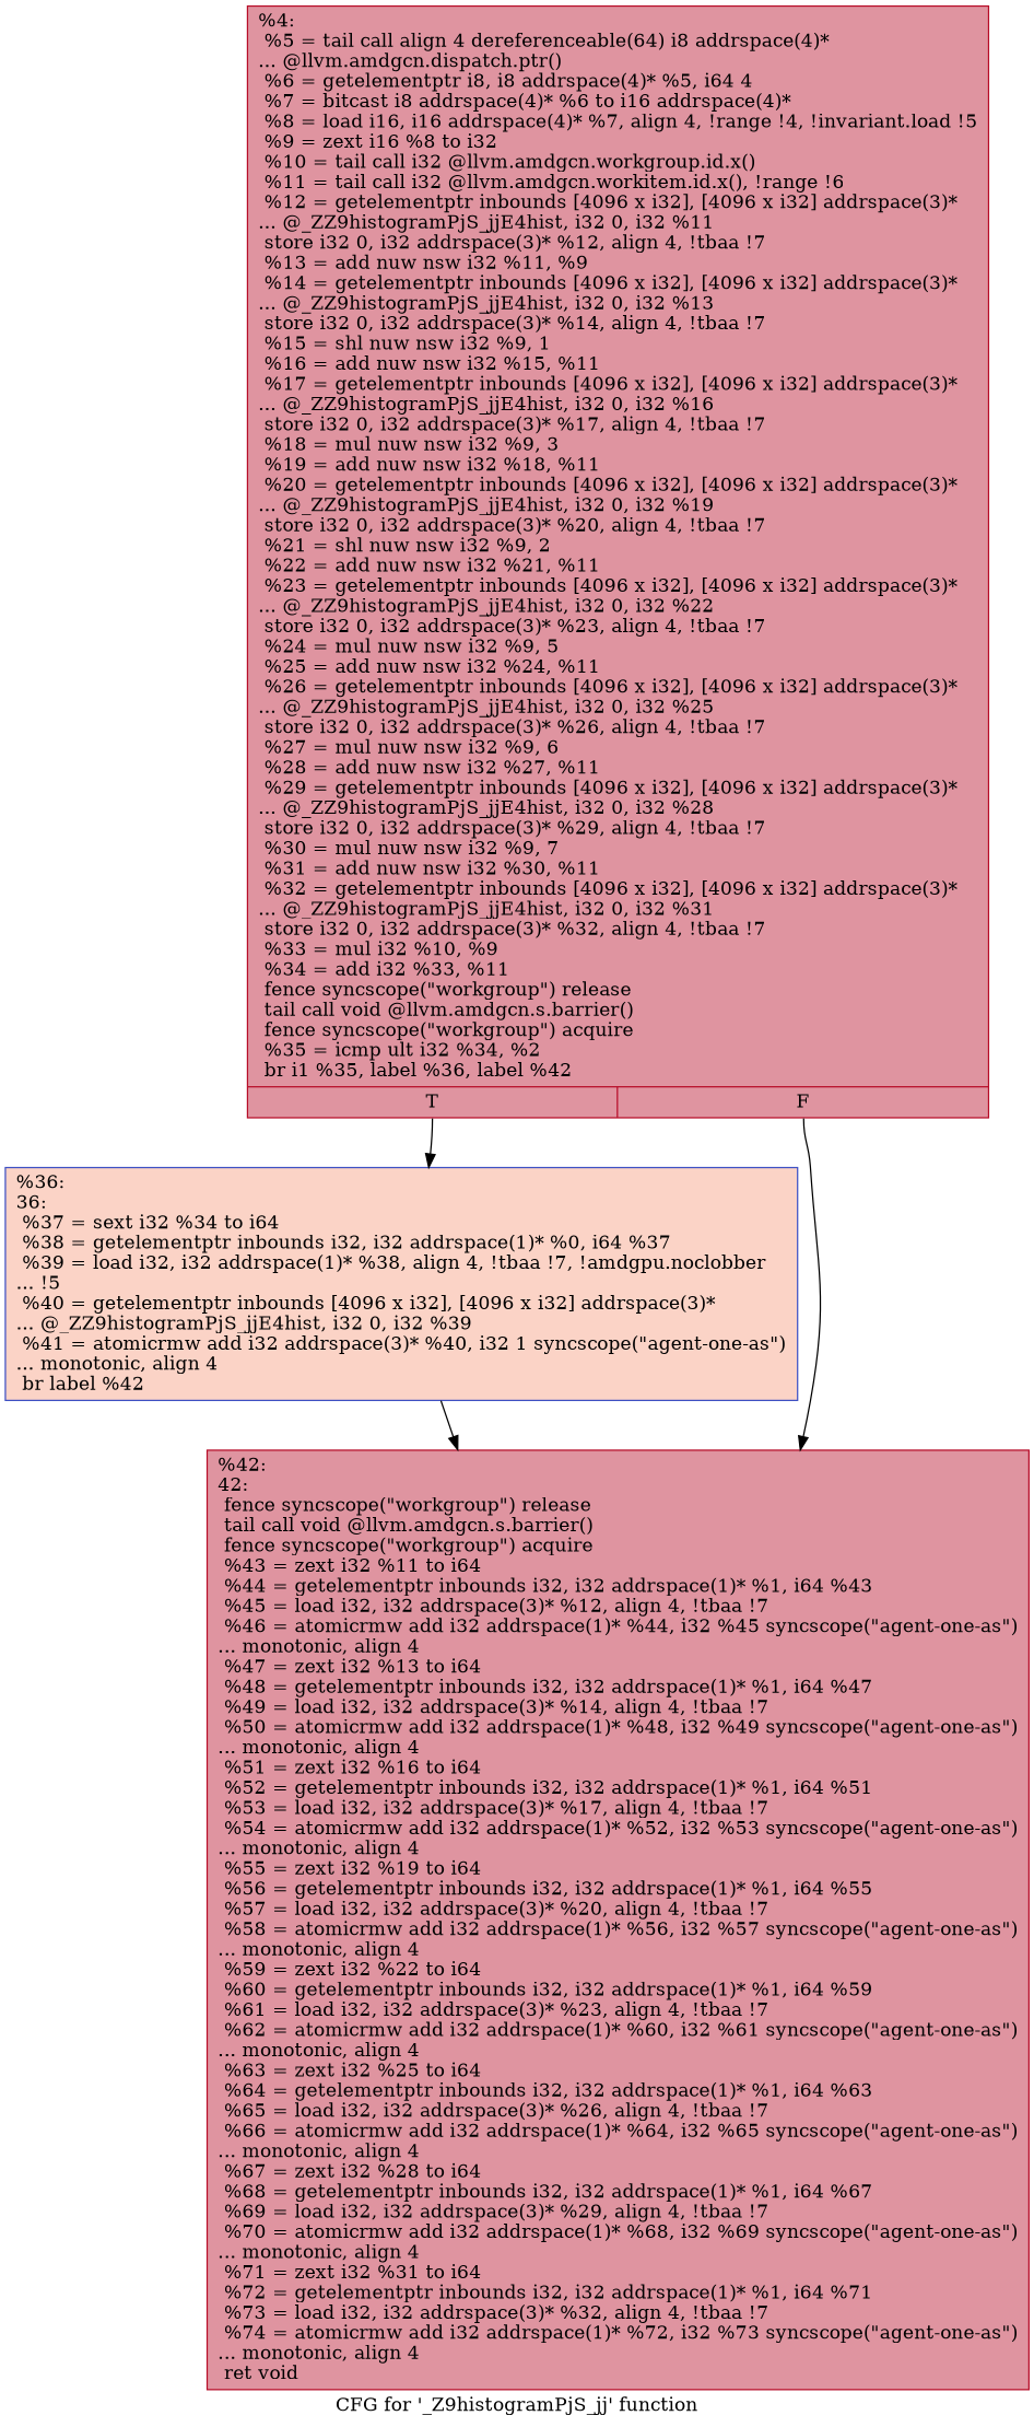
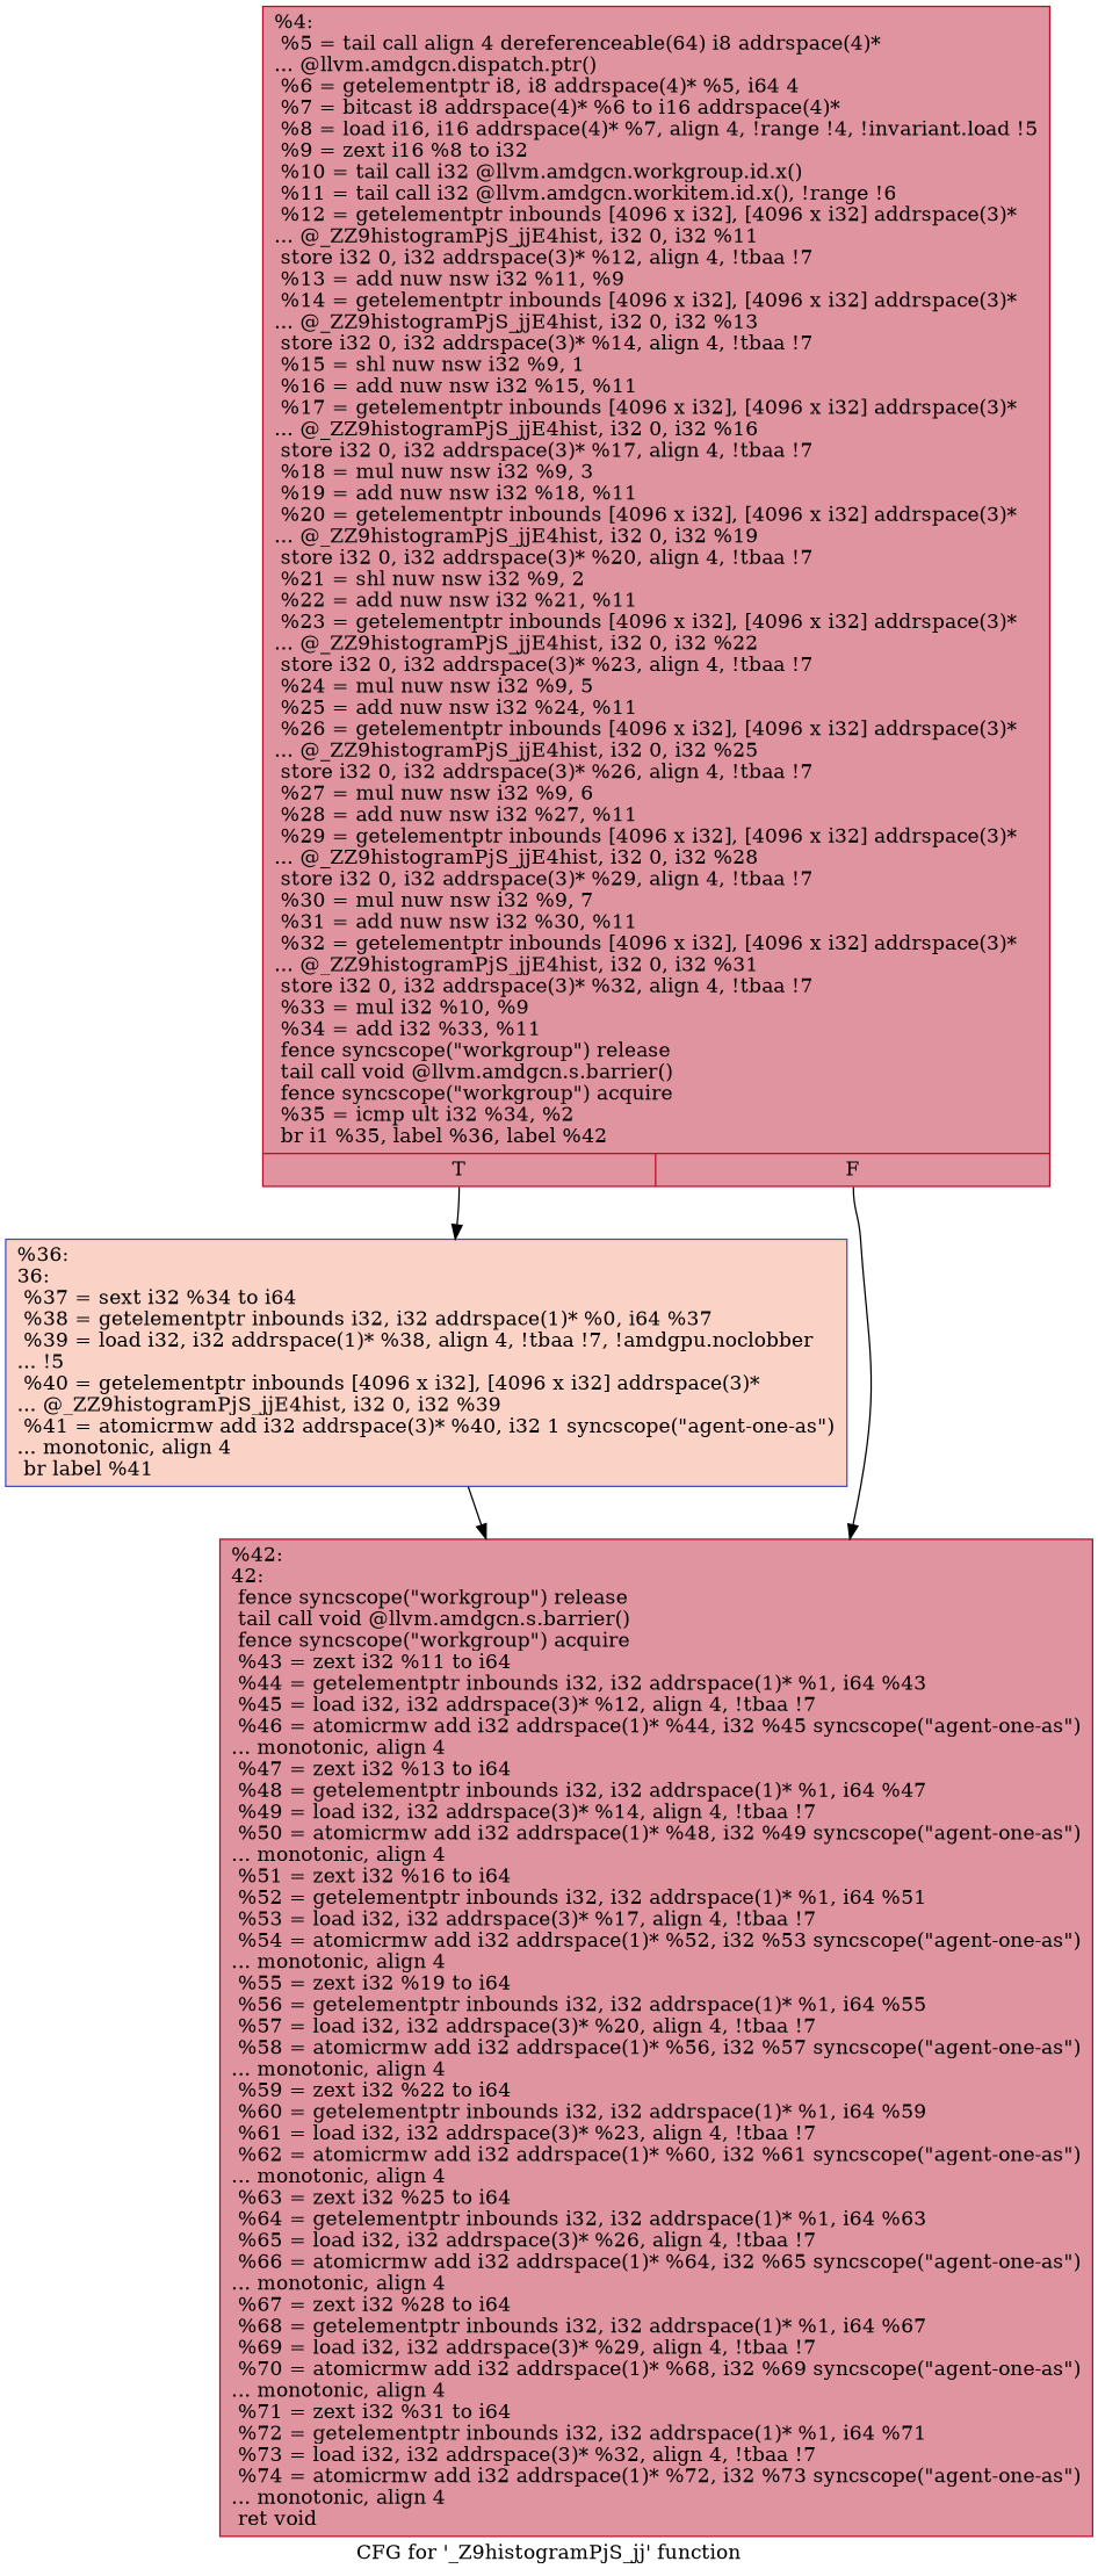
  digraph {
    label="CFG for '_Z9histogramPjS_jj' function"
    node [color="#b70d28ff" fillcolor="#b70d2870" shape=record style=filled]
    n1 [label="{%4:\l  %5 = tail call align 4 dereferenceable(64) i8 addrspace(4)*\l... @llvm.amdgcn.dispatch.ptr()\l  %6 = getelementptr i8, i8 addrspace(4)* %5, i64 4\l  %7 = bitcast i8 addrspace(4)* %6 to i16 addrspace(4)*\l  %8 = load i16, i16 addrspace(4)* %7, align 4, !range !4, !invariant.load !5\l  %9 = zext i16 %8 to i32\l  %10 = tail call i32 @llvm.amdgcn.workgroup.id.x()\l  %11 = tail call i32 @llvm.amdgcn.workitem.id.x(), !range !6\l  %12 = getelementptr inbounds [4096 x i32], [4096 x i32] addrspace(3)*\l... @_ZZ9histogramPjS_jjE4hist, i32 0, i32 %11\l  store i32 0, i32 addrspace(3)* %12, align 4, !tbaa !7\l  %13 = add nuw nsw i32 %11, %9\l  %14 = getelementptr inbounds [4096 x i32], [4096 x i32] addrspace(3)*\l... @_ZZ9histogramPjS_jjE4hist, i32 0, i32 %13\l  store i32 0, i32 addrspace(3)* %14, align 4, !tbaa !7\l  %15 = shl nuw nsw i32 %9, 1\l  %16 = add nuw nsw i32 %15, %11\l  %17 = getelementptr inbounds [4096 x i32], [4096 x i32] addrspace(3)*\l... @_ZZ9histogramPjS_jjE4hist, i32 0, i32 %16\l  store i32 0, i32 addrspace(3)* %17, align 4, !tbaa !7\l  %18 = mul nuw nsw i32 %9, 3\l  %19 = add nuw nsw i32 %18, %11\l  %20 = getelementptr inbounds [4096 x i32], [4096 x i32] addrspace(3)*\l... @_ZZ9histogramPjS_jjE4hist, i32 0, i32 %19\l  store i32 0, i32 addrspace(3)* %20, align 4, !tbaa !7\l  %21 = shl nuw nsw i32 %9, 2\l  %22 = add nuw nsw i32 %21, %11\l  %23 = getelementptr inbounds [4096 x i32], [4096 x i32] addrspace(3)*\l... @_ZZ9histogramPjS_jjE4hist, i32 0, i32 %22\l  store i32 0, i32 addrspace(3)* %23, align 4, !tbaa !7\l  %24 = mul nuw nsw i32 %9, 5\l  %25 = add nuw nsw i32 %24, %11\l  %26 = getelementptr inbounds [4096 x i32], [4096 x i32] addrspace(3)*\l... @_ZZ9histogramPjS_jjE4hist, i32 0, i32 %25\l  store i32 0, i32 addrspace(3)* %26, align 4, !tbaa !7\l  %27 = mul nuw nsw i32 %9, 6\l  %28 = add nuw nsw i32 %27, %11\l  %29 = getelementptr inbounds [4096 x i32], [4096 x i32] addrspace(3)*\l... @_ZZ9histogramPjS_jjE4hist, i32 0, i32 %28\l  store i32 0, i32 addrspace(3)* %29, align 4, !tbaa !7\l  %30 = mul nuw nsw i32 %9, 7\l  %31 = add nuw nsw i32 %30, %11\l  %32 = getelementptr inbounds [4096 x i32], [4096 x i32] addrspace(3)*\l... @_ZZ9histogramPjS_jjE4hist, i32 0, i32 %31\l  store i32 0, i32 addrspace(3)* %32, align 4, !tbaa !7\l  %33 = mul i32 %10, %9\l  %34 = add i32 %33, %11\l  fence syncscope(\"workgroup\") release\l  tail call void @llvm.amdgcn.s.barrier()\l  fence syncscope(\"workgroup\") acquire\l  %35 = icmp ult i32 %34, %2\l  br i1 %35, label %36, label %42\l|{<s0>T|<s1>F}}"]
-   n2 [color="#3d50c3ff" fillcolor="#f59c7d70" label="{%36:\l36:                                               \l  %37 = sext i32 %34 to i64\l  %38 = getelementptr inbounds i32, i32 addrspace(1)* %0, i64 %37\l  %39 = load i32, i32 addrspace(1)* %38, align 4, !tbaa !7, !amdgpu.noclobber\l... !5\l  %40 = getelementptr inbounds [4096 x i32], [4096 x i32] addrspace(3)*\l... @_ZZ9histogramPjS_jjE4hist, i32 0, i32 %39\l  %41 = atomicrmw add i32 addrspace(3)* %40, i32 1 syncscope(\"agent-one-as\")\l... monotonic, align 4\l  br label %42\l}"]
+   n2 [color="#3d50c3ff" fillcolor="#f59c7d70" label="{%36:\l36:                                               \l  %37 = sext i32 %34 to i64\l  %38 = getelementptr inbounds i32, i32 addrspace(1)* %0, i64 %37\l  %39 = load i32, i32 addrspace(1)* %38, align 4, !tbaa !7, !amdgpu.noclobber\l... !5\l  %40 = getelementptr inbounds [4096 x i32], [4096 x i32] addrspace(3)*\l... @_ZZ9histogramPjS_jjE4hist, i32 0, i32 %39\l  %41 = atomicrmw add i32 addrspace(3)* %40, i32 1 syncscope(\"agent-one-as\")\l... monotonic, align 4\l  br label %41\l}"]
    n3 [label="{%42:\l42:                                               \l  fence syncscope(\"workgroup\") release\l  tail call void @llvm.amdgcn.s.barrier()\l  fence syncscope(\"workgroup\") acquire\l  %43 = zext i32 %11 to i64\l  %44 = getelementptr inbounds i32, i32 addrspace(1)* %1, i64 %43\l  %45 = load i32, i32 addrspace(3)* %12, align 4, !tbaa !7\l  %46 = atomicrmw add i32 addrspace(1)* %44, i32 %45 syncscope(\"agent-one-as\")\l... monotonic, align 4\l  %47 = zext i32 %13 to i64\l  %48 = getelementptr inbounds i32, i32 addrspace(1)* %1, i64 %47\l  %49 = load i32, i32 addrspace(3)* %14, align 4, !tbaa !7\l  %50 = atomicrmw add i32 addrspace(1)* %48, i32 %49 syncscope(\"agent-one-as\")\l... monotonic, align 4\l  %51 = zext i32 %16 to i64\l  %52 = getelementptr inbounds i32, i32 addrspace(1)* %1, i64 %51\l  %53 = load i32, i32 addrspace(3)* %17, align 4, !tbaa !7\l  %54 = atomicrmw add i32 addrspace(1)* %52, i32 %53 syncscope(\"agent-one-as\")\l... monotonic, align 4\l  %55 = zext i32 %19 to i64\l  %56 = getelementptr inbounds i32, i32 addrspace(1)* %1, i64 %55\l  %57 = load i32, i32 addrspace(3)* %20, align 4, !tbaa !7\l  %58 = atomicrmw add i32 addrspace(1)* %56, i32 %57 syncscope(\"agent-one-as\")\l... monotonic, align 4\l  %59 = zext i32 %22 to i64\l  %60 = getelementptr inbounds i32, i32 addrspace(1)* %1, i64 %59\l  %61 = load i32, i32 addrspace(3)* %23, align 4, !tbaa !7\l  %62 = atomicrmw add i32 addrspace(1)* %60, i32 %61 syncscope(\"agent-one-as\")\l... monotonic, align 4\l  %63 = zext i32 %25 to i64\l  %64 = getelementptr inbounds i32, i32 addrspace(1)* %1, i64 %63\l  %65 = load i32, i32 addrspace(3)* %26, align 4, !tbaa !7\l  %66 = atomicrmw add i32 addrspace(1)* %64, i32 %65 syncscope(\"agent-one-as\")\l... monotonic, align 4\l  %67 = zext i32 %28 to i64\l  %68 = getelementptr inbounds i32, i32 addrspace(1)* %1, i64 %67\l  %69 = load i32, i32 addrspace(3)* %29, align 4, !tbaa !7\l  %70 = atomicrmw add i32 addrspace(1)* %68, i32 %69 syncscope(\"agent-one-as\")\l... monotonic, align 4\l  %71 = zext i32 %31 to i64\l  %72 = getelementptr inbounds i32, i32 addrspace(1)* %1, i64 %71\l  %73 = load i32, i32 addrspace(3)* %32, align 4, !tbaa !7\l  %74 = atomicrmw add i32 addrspace(1)* %72, i32 %73 syncscope(\"agent-one-as\")\l... monotonic, align 4\l  ret void\l}"]
    n1 -> n2 [tailport=s0]
    n1 -> n3 [tailport=s1]
    n2 -> n3
  }
